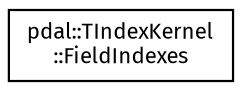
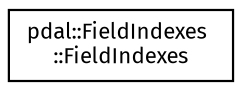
  digraph {
    rankdir=LR
    fontname="Fira Sans"
-   n1 [color=black fillcolor=white fontname="Fira Sans" fontsize=10 height=0.2 label="pdal::TIndexKernel\l::FieldIndexes" shape=record style=filled width=0.4]
+   n1 [color=black fillcolor=white fontname="Fira Sans" fontsize=10 height=0.2 label="pdal::FieldIndexes\l::FieldIndexes" shape=record style=filled width=0.4]
  }
